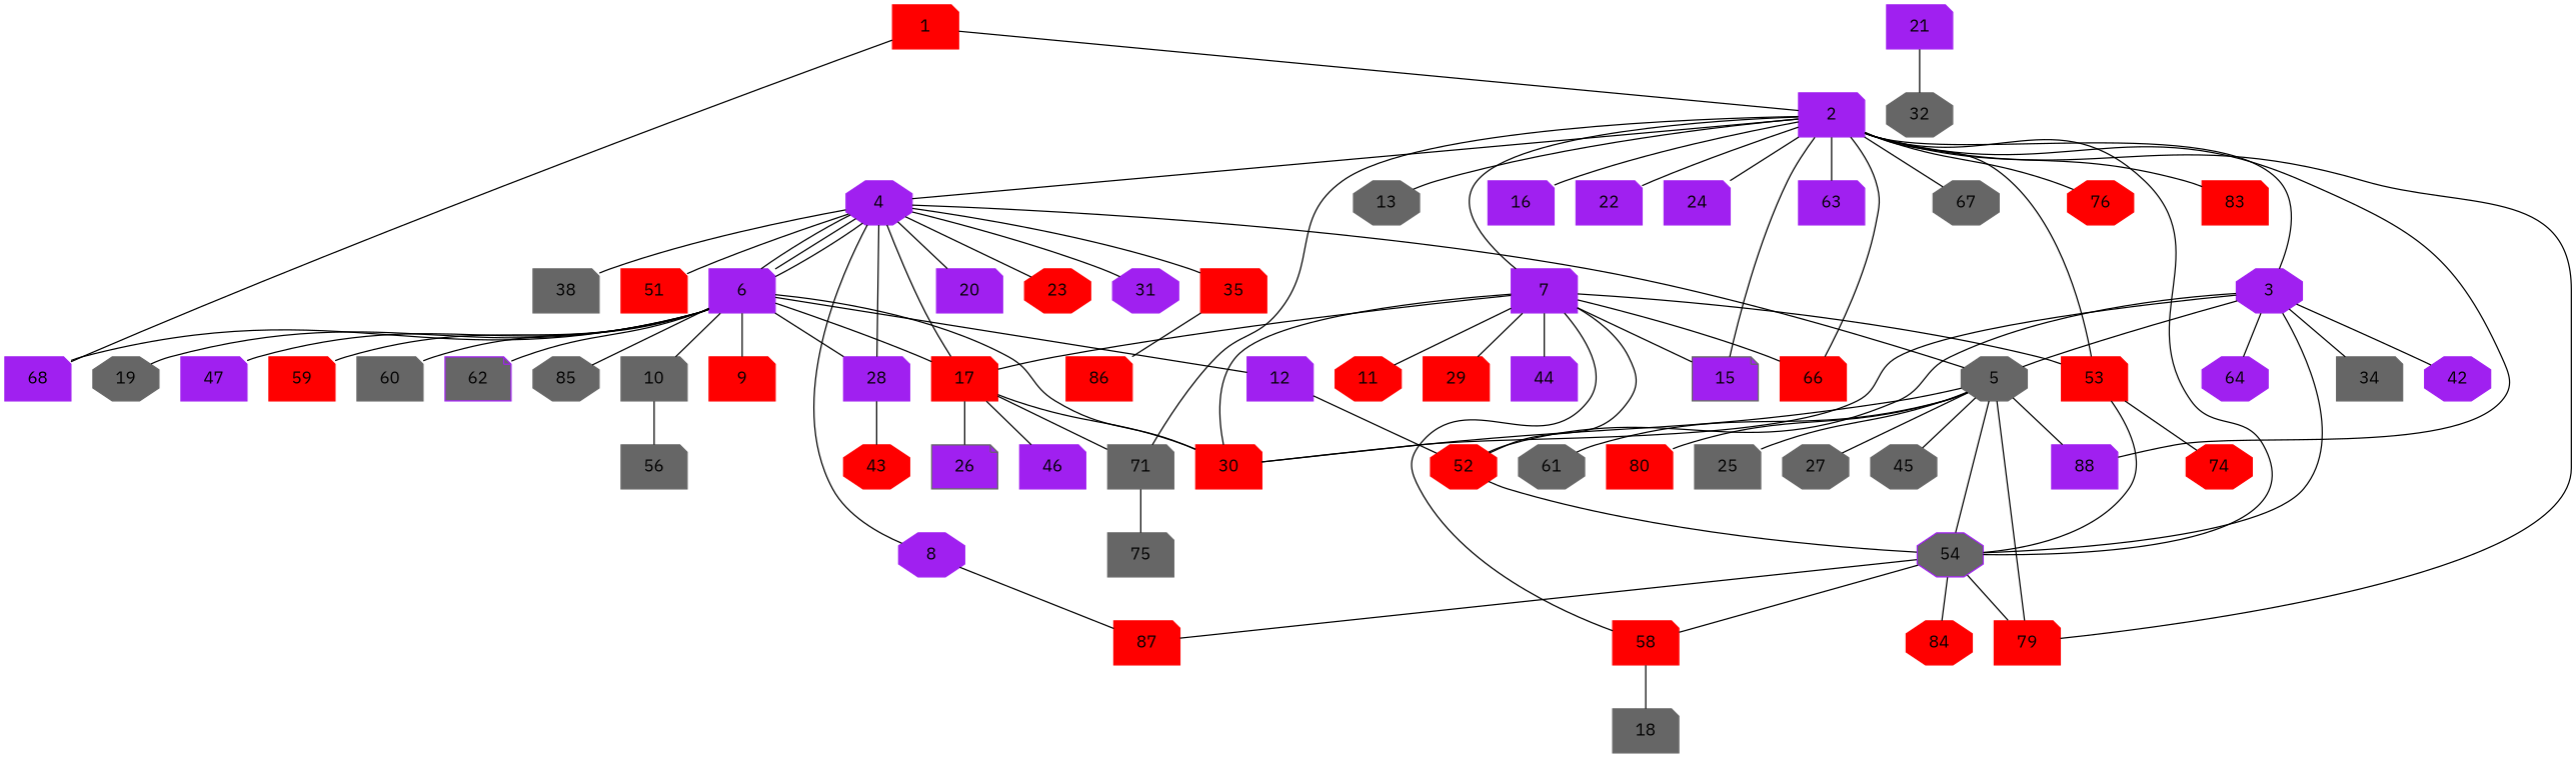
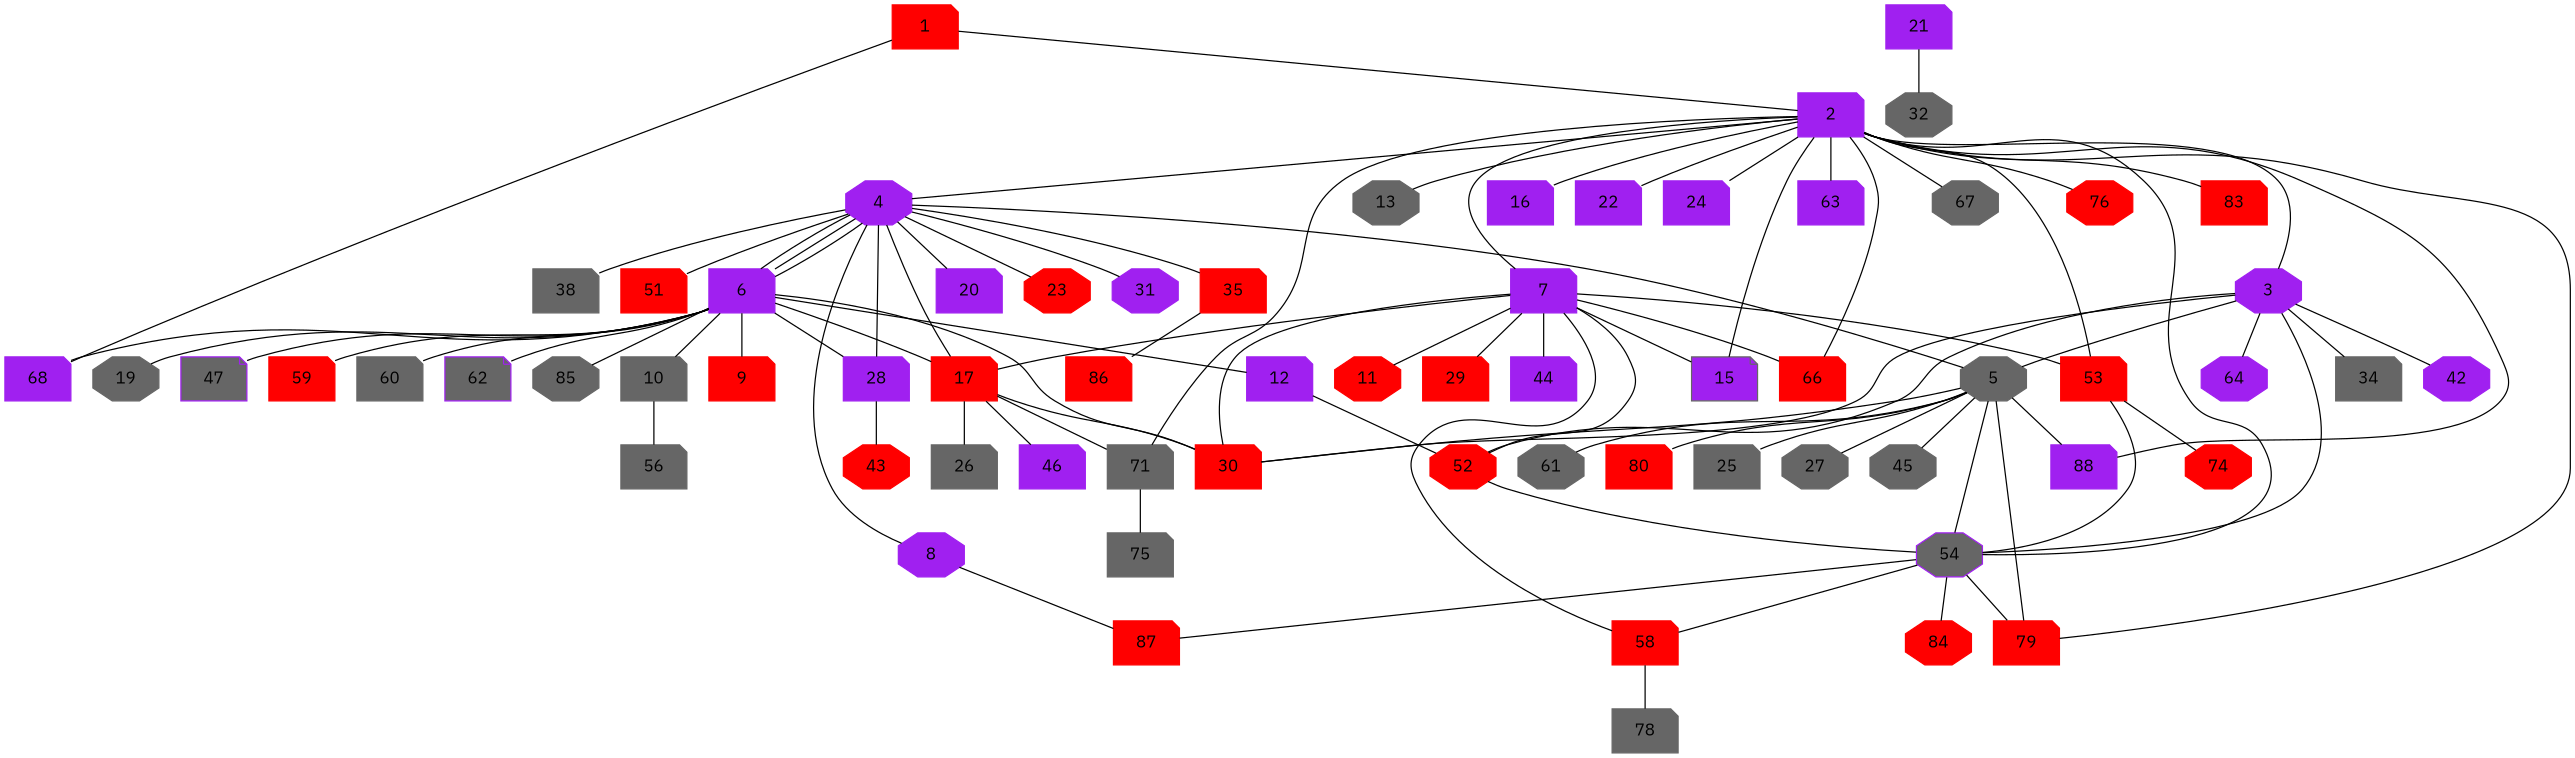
  graph {
    fontname="IBM Plex Sans"
    node [color=purple fontname="IBM Plex Sans" shape=note style=filled]
    edge [fontname="IBM Plex Sans"]
    2 [super="+14"]
    3 [shape=octagon super="+73"]
    4 [shape=octagon super="+50"]
    7 [super="+40"]
    13 [color=gray40 shape=octagon super="+39"]
    15 [color=gray40 fillcolor=purple]
    16
    22 [super="+41"]
    24
    53 [color=red super="+81"]
    54 [fillcolor=gray40 shape=octagon super="+65"]
    63
    66 [color=red]
    67 [color=gray40 shape=octagon]
    71 [color=gray40]
    76 [color=red shape=octagon]
    79 [color=red super="+89"]
    83 [color=red]
    88
    1 [color=red]
    68 [super="+69"]
    5 [color=gray40 shape=octagon super="+18"]
    30 [color=red super="+48"]
    34 [color=gray40]
    42 [shape=octagon]
    52 [color=red shape=octagon super="+72"]
    64 [shape=octagon]
    6 [super="+57"]
    8 [shape=octagon]
    17 [color=red]
    20
    23 [color=red shape=octagon]
    28 [super="+70"]
    31 [shape=octagon]
    35 [color=red super="+55"]
    38 [color=gray40]
    51 [color=red]
    11 [color=red shape=octagon]
    29 [color=red super="+33"]
    44 [super="+82"]
    58 [color=red super="+77"]
    10 [color=gray40 super="+37"]
    56 [color=gray40]
    74 [color=red shape=octagon]
    87 [color=red]
    84 [color=red shape=octagon]
    75 [color=gray40]
    25 [color=gray40]
    27 [color=gray40 shape=octagon]
    45 [color=gray40 shape=octagon]
    61 [color=gray40 shape=octagon]
    80 [color=red]
    9 [color=red]
    12 [super="+36"]
    19 [color=gray40 shape=octagon super="+49"]
-   47
+   47 [fillcolor=gray40]
    59 [color=red]
    60 [color=gray40]
    62 [fillcolor=gray40]
    85 [color=gray40 shape=octagon]
-   26 [color=gray40 fillcolor=purple]
+   26 [color=gray40]
    46
    43 [color=red shape=octagon]
    86 [color=red]
    32 [color=gray40 shape=octagon]
    21
-   78 [color=gray40 label=18]
+   78 [color=gray40]
    2 -- 3
    2 -- 4
    2 -- 7
    2 -- 13
    2 -- 15
    2 -- 16
    2 -- 22
    2 -- 24
    2 -- 53
    2 -- 54
    2 -- 63
    2 -- 66
    2 -- 67
    2 -- 71
    2 -- 76
    2 -- 79
    2 -- 83
    2 -- 88
    3 -- 54
    3 -- 5
    3 -- 30
    3 -- 34
    3 -- 42
    3 -- 52
    3 -- 64
    4 -- 5
    4 -- 6
    4 -- 6
    4 -- 6
    4 -- 8
    4 -- 17
    4 -- 20
    4 -- 23
    4 -- 28
    4 -- 31
    4 -- 35
    4 -- 38
    4 -- 51
    7 -- 15
    7 -- 53
    7 -- 66
    7 -- 30
    7 -- 52
    7 -- 17
    7 -- 11
    7 -- 29
    7 -- 44
    7 -- 58
    53 -- 54
    53 -- 74
    54 -- 79
    54 -- 58
    54 -- 87
    54 -- 84
    71 -- 75
    1 -- 2
    1 -- 68
    5 -- 54
    5 -- 79
    5 -- 88
    5 -- 30
    5 -- 25
    5 -- 27
    5 -- 45
    5 -- 61
    5 -- 80
    52 -- 54
    6 -- 68
    6 -- 30
    6 -- 17
    6 -- 28
    6 -- 10
    6 -- 9
    6 -- 12
    6 -- 19
    6 -- 47
    6 -- 59
    6 -- 60
    6 -- 62
    6 -- 85
    8 -- 87
    17 -- 71
    17 -- 30
    17 -- 26
    17 -- 46
    28 -- 43
    35 -- 86
    58 -- 78
    10 -- 56
    12 -- 52
    21 -- 32
  }
